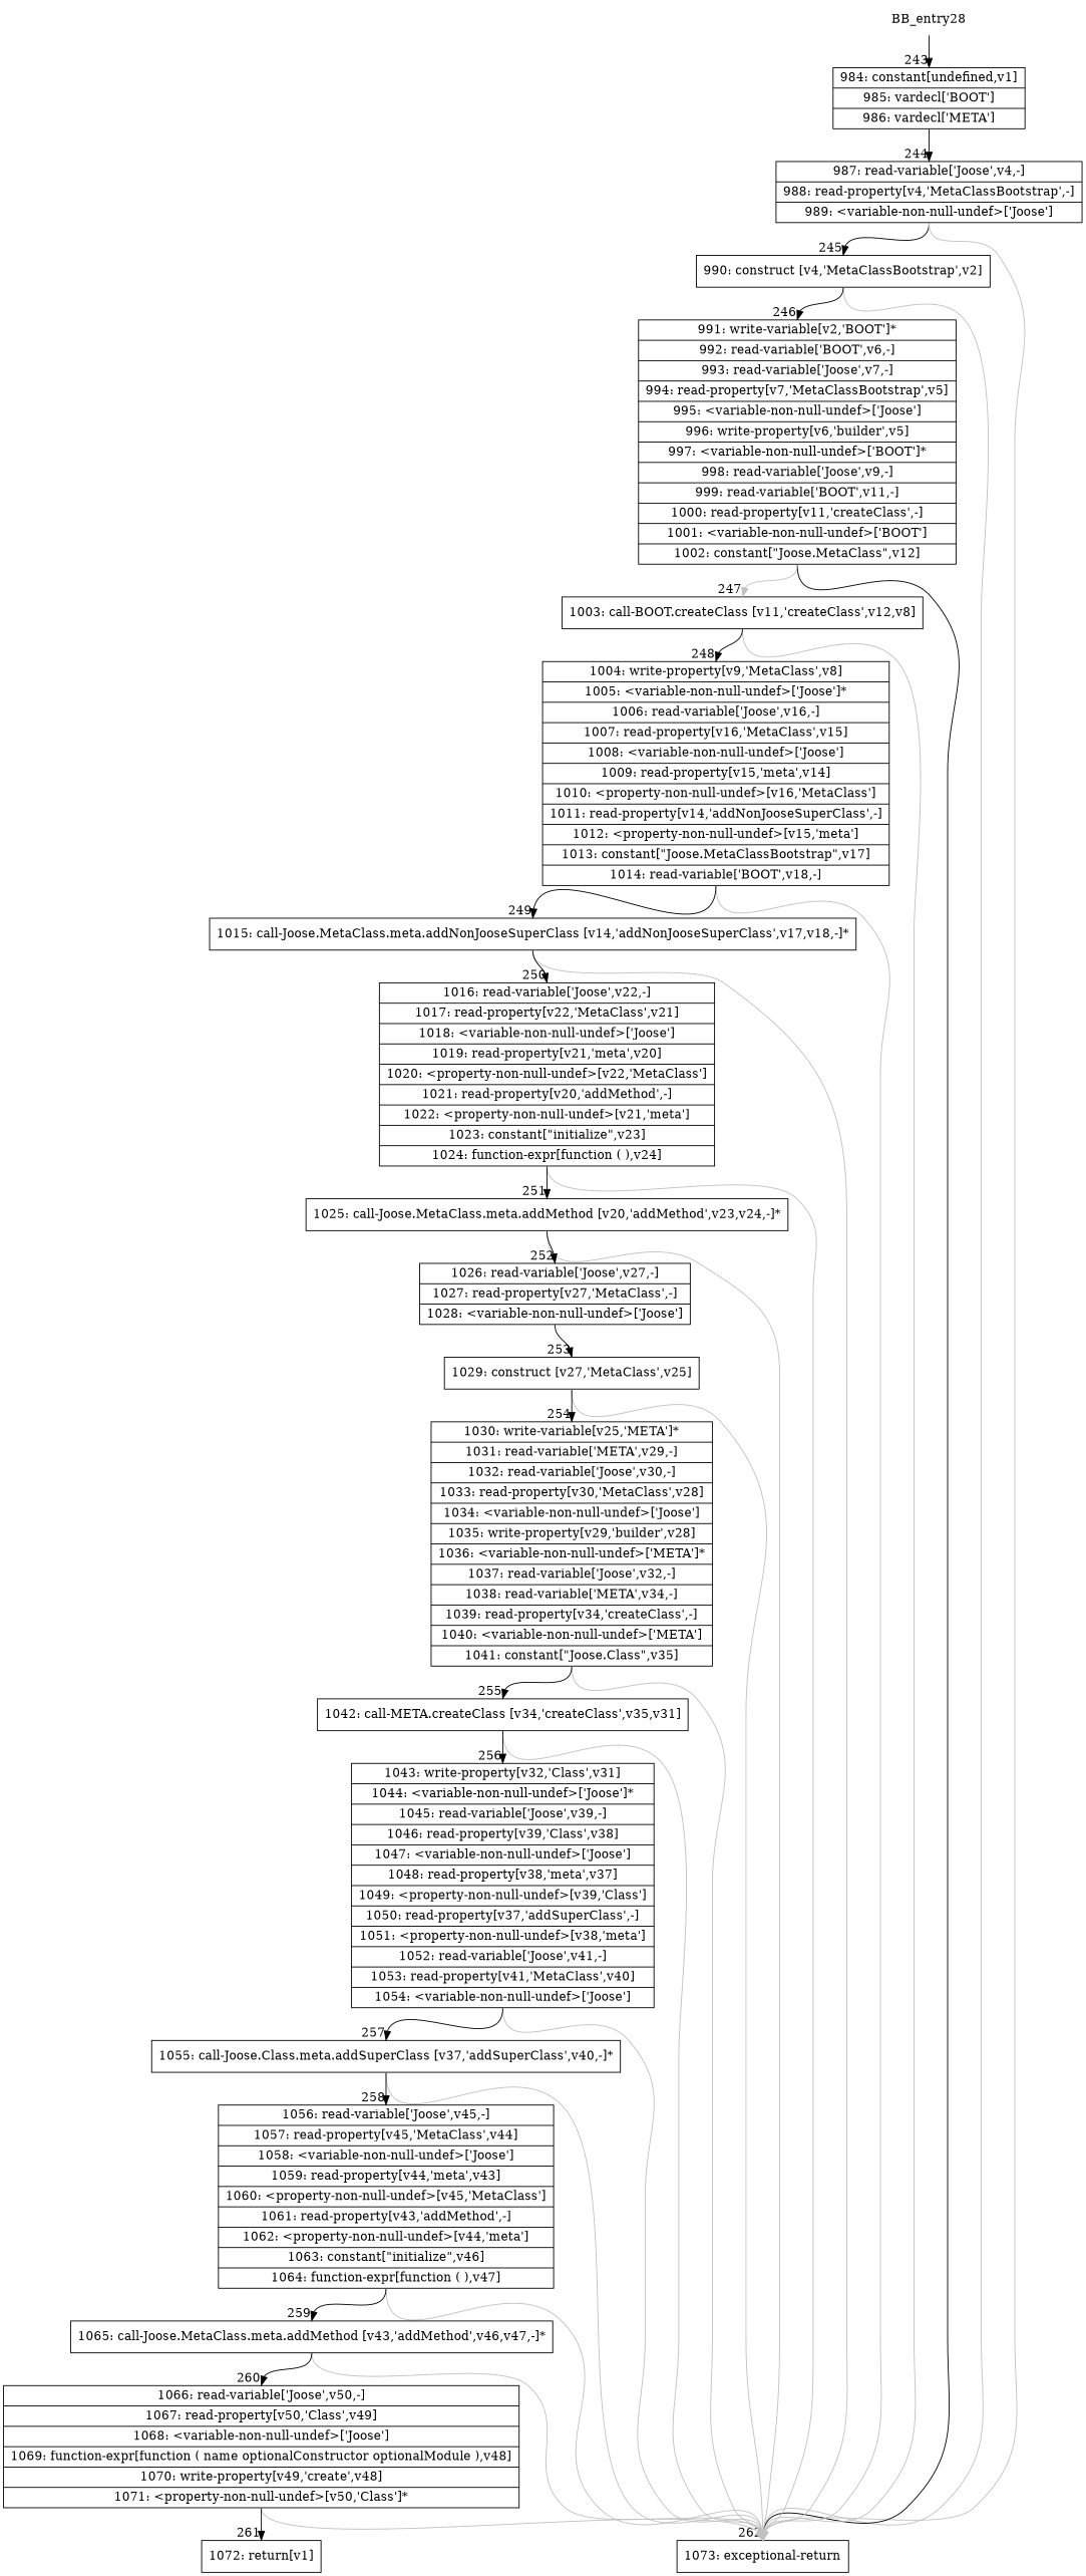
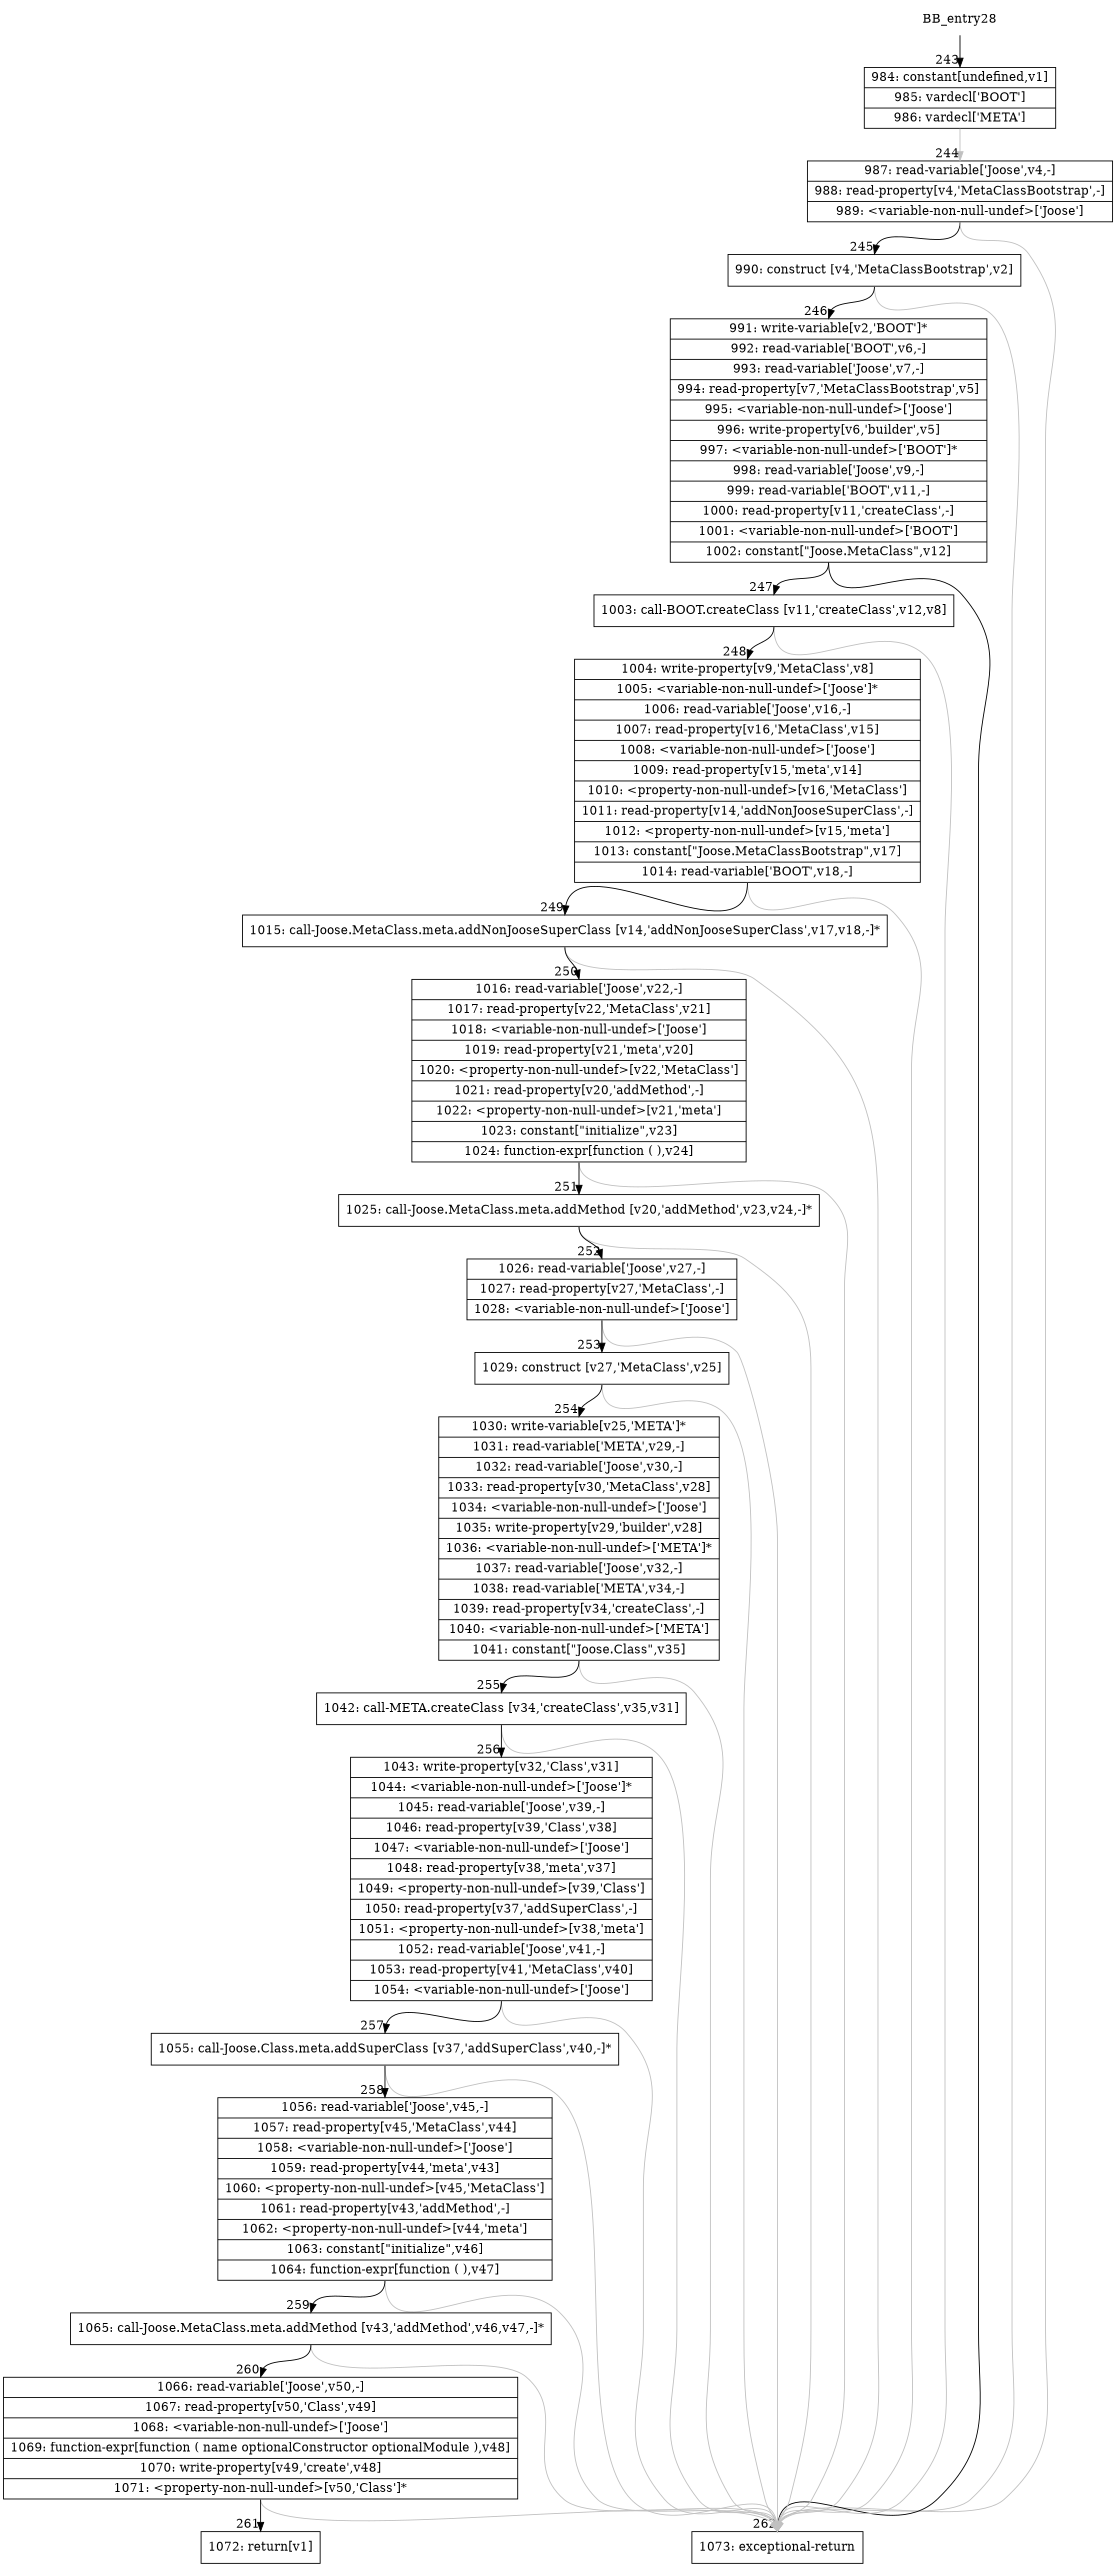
  digraph {
    rankdir=TD
    node [shape=record]
    edge [headport=n tailport=s]
    n1 [label=BB_entry28 shape=none]
    n2 [label="{984: constant[undefined,v1]|985: vardecl['BOOT']|986: vardecl['META']}"]
    n3 [label="{987: read-variable['Joose',v4,-]|988: read-property[v4,'MetaClassBootstrap',-]|989: \<variable-non-null-undef\>['Joose']}"]
    n4 [label="{990: construct [v4,'MetaClassBootstrap',v2]}"]
    n5 [label="{1073: exceptional-return}"]
    n6 [label="{991: write-variable[v2,'BOOT']*|992: read-variable['BOOT',v6,-]|993: read-variable['Joose',v7,-]|994: read-property[v7,'MetaClassBootstrap',v5]|995: \<variable-non-null-undef\>['Joose']|996: write-property[v6,'builder',v5]|997: \<variable-non-null-undef\>['BOOT']*|998: read-variable['Joose',v9,-]|999: read-variable['BOOT',v11,-]|1000: read-property[v11,'createClass',-]|1001: \<variable-non-null-undef\>['BOOT']|1002: constant[\"Joose.MetaClass\",v12]}"]
    n7 [label="{1003: call-BOOT.createClass [v11,'createClass',v12,v8]}"]
    n8 [label="{1004: write-property[v9,'MetaClass',v8]|1005: \<variable-non-null-undef\>['Joose']*|1006: read-variable['Joose',v16,-]|1007: read-property[v16,'MetaClass',v15]|1008: \<variable-non-null-undef\>['Joose']|1009: read-property[v15,'meta',v14]|1010: \<property-non-null-undef\>[v16,'MetaClass']|1011: read-property[v14,'addNonJooseSuperClass',-]|1012: \<property-non-null-undef\>[v15,'meta']|1013: constant[\"Joose.MetaClassBootstrap\",v17]|1014: read-variable['BOOT',v18,-]}"]
    n9 [label="{1015: call-Joose.MetaClass.meta.addNonJooseSuperClass [v14,'addNonJooseSuperClass',v17,v18,-]*}"]
    n10 [label="{1016: read-variable['Joose',v22,-]|1017: read-property[v22,'MetaClass',v21]|1018: \<variable-non-null-undef\>['Joose']|1019: read-property[v21,'meta',v20]|1020: \<property-non-null-undef\>[v22,'MetaClass']|1021: read-property[v20,'addMethod',-]|1022: \<property-non-null-undef\>[v21,'meta']|1023: constant[\"initialize\",v23]|1024: function-expr[function ( ),v24]}"]
    n11 [label="{1025: call-Joose.MetaClass.meta.addMethod [v20,'addMethod',v23,v24,-]*}"]
    n12 [label="{1026: read-variable['Joose',v27,-]|1027: read-property[v27,'MetaClass',-]|1028: \<variable-non-null-undef\>['Joose']}"]
    n13 [label="{1029: construct [v27,'MetaClass',v25]}"]
    n14 [label="{1030: write-variable[v25,'META']*|1031: read-variable['META',v29,-]|1032: read-variable['Joose',v30,-]|1033: read-property[v30,'MetaClass',v28]|1034: \<variable-non-null-undef\>['Joose']|1035: write-property[v29,'builder',v28]|1036: \<variable-non-null-undef\>['META']*|1037: read-variable['Joose',v32,-]|1038: read-variable['META',v34,-]|1039: read-property[v34,'createClass',-]|1040: \<variable-non-null-undef\>['META']|1041: constant[\"Joose.Class\",v35]}"]
    n15 [label="{1042: call-META.createClass [v34,'createClass',v35,v31]}"]
    n16 [label="{1043: write-property[v32,'Class',v31]|1044: \<variable-non-null-undef\>['Joose']*|1045: read-variable['Joose',v39,-]|1046: read-property[v39,'Class',v38]|1047: \<variable-non-null-undef\>['Joose']|1048: read-property[v38,'meta',v37]|1049: \<property-non-null-undef\>[v39,'Class']|1050: read-property[v37,'addSuperClass',-]|1051: \<property-non-null-undef\>[v38,'meta']|1052: read-variable['Joose',v41,-]|1053: read-property[v41,'MetaClass',v40]|1054: \<variable-non-null-undef\>['Joose']}"]
    n17 [label="{1055: call-Joose.Class.meta.addSuperClass [v37,'addSuperClass',v40,-]*}"]
    n18 [label="{1056: read-variable['Joose',v45,-]|1057: read-property[v45,'MetaClass',v44]|1058: \<variable-non-null-undef\>['Joose']|1059: read-property[v44,'meta',v43]|1060: \<property-non-null-undef\>[v45,'MetaClass']|1061: read-property[v43,'addMethod',-]|1062: \<property-non-null-undef\>[v44,'meta']|1063: constant[\"initialize\",v46]|1064: function-expr[function ( ),v47]}"]
    n19 [label="{1065: call-Joose.MetaClass.meta.addMethod [v43,'addMethod',v46,v47,-]*}"]
    n20 [label="{1066: read-variable['Joose',v50,-]|1067: read-property[v50,'Class',v49]|1068: \<variable-non-null-undef\>['Joose']|1069: function-expr[function ( name optionalConstructor optionalModule ),v48]|1070: write-property[v49,'create',v48]|1071: \<property-non-null-undef\>[v50,'Class']*}"]
    n21 [label="{1072: return[v1]}"]
    n1 -> n2 [headlabel="    243"]
-   n2 -> n3 [headlabel="      244"]
+   n2 -> n3 [headlabel="      244" color=gray]
    n3 -> n4 [headlabel="      245"]
    n3 -> n5 [color=gray headlabel="      262"]
    n4 -> n5 [color=gray]
    n4 -> n6 [headlabel="      246"]
    n6 -> n5 [color=black]
-   n6 -> n7 [headlabel="      247" color=gray]
+   n6 -> n7 [headlabel="      247"]
    n7 -> n5 [color=gray]
    n7 -> n8 [headlabel="      248"]
    n8 -> n5 [color=gray]
    n8 -> n9 [headlabel="      249"]
    n9 -> n5 [color=gray]
    n9 -> n10 [headlabel="      250"]
    n10 -> n5 [color=gray]
    n10 -> n11 [headlabel="      251"]
    n11 -> n5 [color=gray]
    n11 -> n12 [headlabel="      252"]
+   n12 -> n5 [color=gray]
    n12 -> n13 [headlabel="      253"]
    n13 -> n5 [color=gray]
    n13 -> n14 [headlabel="      254"]
    n14 -> n5 [color=gray]
    n14 -> n15 [headlabel="      255"]
    n15 -> n5 [color=gray]
    n15 -> n16 [headlabel="      256"]
    n16 -> n5 [color=gray]
    n16 -> n17 [headlabel="      257"]
    n17 -> n5 [color=gray]
    n17 -> n18 [headlabel="      258"]
    n18 -> n5 [color=gray]
    n18 -> n19 [headlabel="      259"]
    n19 -> n5 [color=gray]
    n19 -> n20 [headlabel="      260"]
    n20 -> n5 [color=gray]
    n20 -> n21 [headlabel="      261"]
  }
